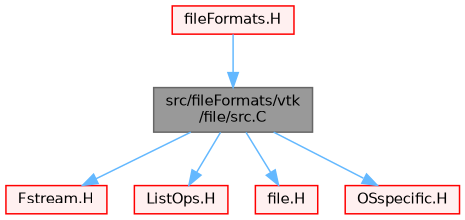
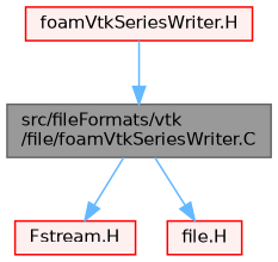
  digraph {
    node [color=red fillcolor="#FFF0F0" fontname=Helvetica fontsize=10 shape=box style=filled]
    edge [color=steelblue1 fontname=Helvetica fontsize=10 labelfontname=Helvetica labelfontsize=10 style=solid]
-   n1 [color=gray40 fillcolor=grey60 fontcolor=black height=0.2 label="src/fileFormats/vtk\l/file/src.C" width=0.4]
+   n1 [color=gray40 fillcolor=grey60 fontcolor=black height=0.2 label="src/fileFormats/vtk\l/file/foamVtkSeriesWriter.C" width=0.4]
    n2 [height=0.2 label="Fstream.H" width=0.4]
-   n3 [height=0.2 label="ListOps.H" width=0.4]
    n4 [height=0.2 label="file.H" width=0.4]
-   n5 [height=0.2 label="OSspecific.H" width=0.4]
-   n6 [height=0.2 label="fileFormats.H" width=0.4]
+   n6 [height=0.2 label="foamVtkSeriesWriter.H" width=0.4]
    n1 -> n2
-   n1 -> n3
    n1 -> n4
-   n1 -> n5
    n6 -> n1
  }
